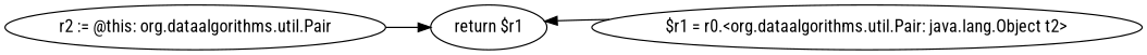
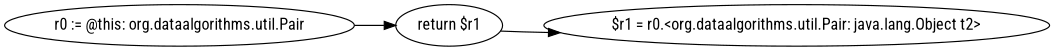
  digraph {
    fontname="Roboto Condensed"
    rankdir=LR
    node [fontname="Roboto Condensed"]
    edge [fontname="Roboto Condensed"]
-   "r0 := @this: org.dataalgorithms.util.Pair" [label="r2 := @this: org.dataalgorithms.util.Pair"]
+   "r0 := @this: org.dataalgorithms.util.Pair"
    "return $r1"
    "$r1 = r0.<org.dataalgorithms.util.Pair: java.lang.Object t2>"
    "r0 := @this: org.dataalgorithms.util.Pair" -> "return $r1"
-   "$r1 = r0.<org.dataalgorithms.util.Pair: java.lang.Object t2>" -> "return $r1"
+   "return $r1" -> "$r1 = r0.<org.dataalgorithms.util.Pair: java.lang.Object t2>"
  }
